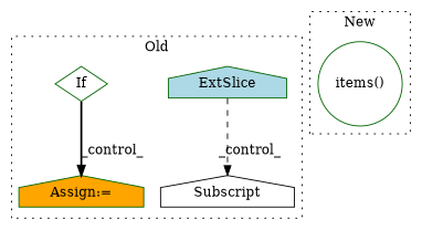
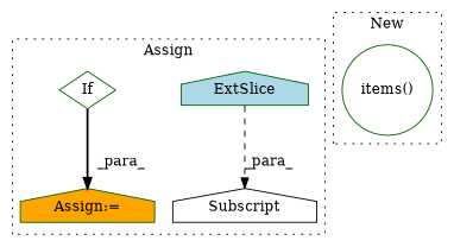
  digraph {
    node [color=darkgreen fillcolor=white l=3 shape=house style=filled]
    n1 [a=85 fillcolor=lightblue l=6 label=ExtSlice s=2252]
    n2 [a=63 color=black l="14,0" label=Subscript s="2252,0"]
    n3 [a=96 label=If s=2038 shape=diamond]
    n4 [a=68 fillcolor=orange label="Assign:=" s=2201]
    n5 [a=75 l=30 label="items()" s=1586 shape=circle]
    subgraph cluster_1 {
-     label=Old
+     label=Assign
      style=dotted
      n1
      n2
      n3
      n4
    }
    subgraph cluster_2 {
      label=New
      style=dotted
      n5
    }
-   n1 -> n2 [label=_control_ style=dashed]
-   n3 -> n4 [label=_control_ style=bold]
+   n1 -> n2 [label=_para_ style=dashed]
+   n3 -> n4 [label=_para_ style=bold]
  }
